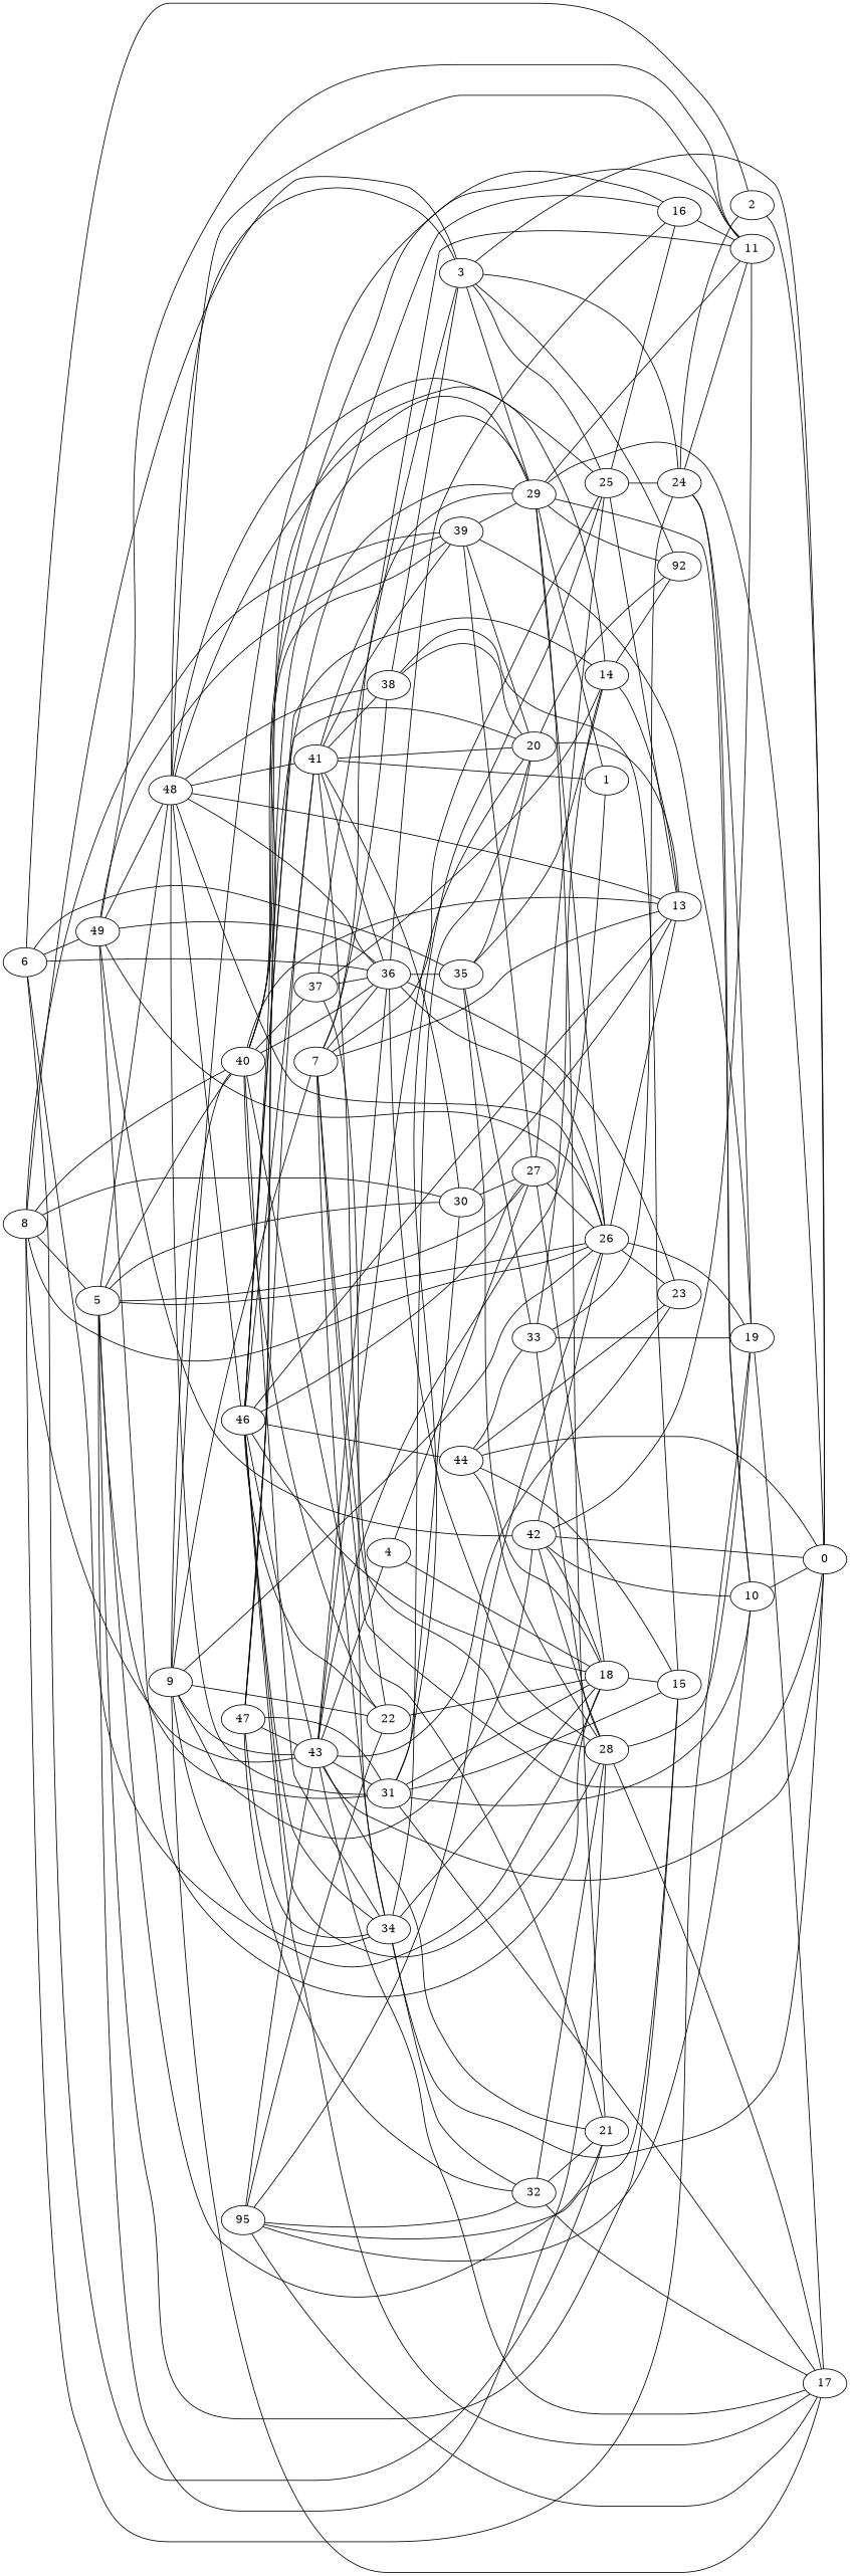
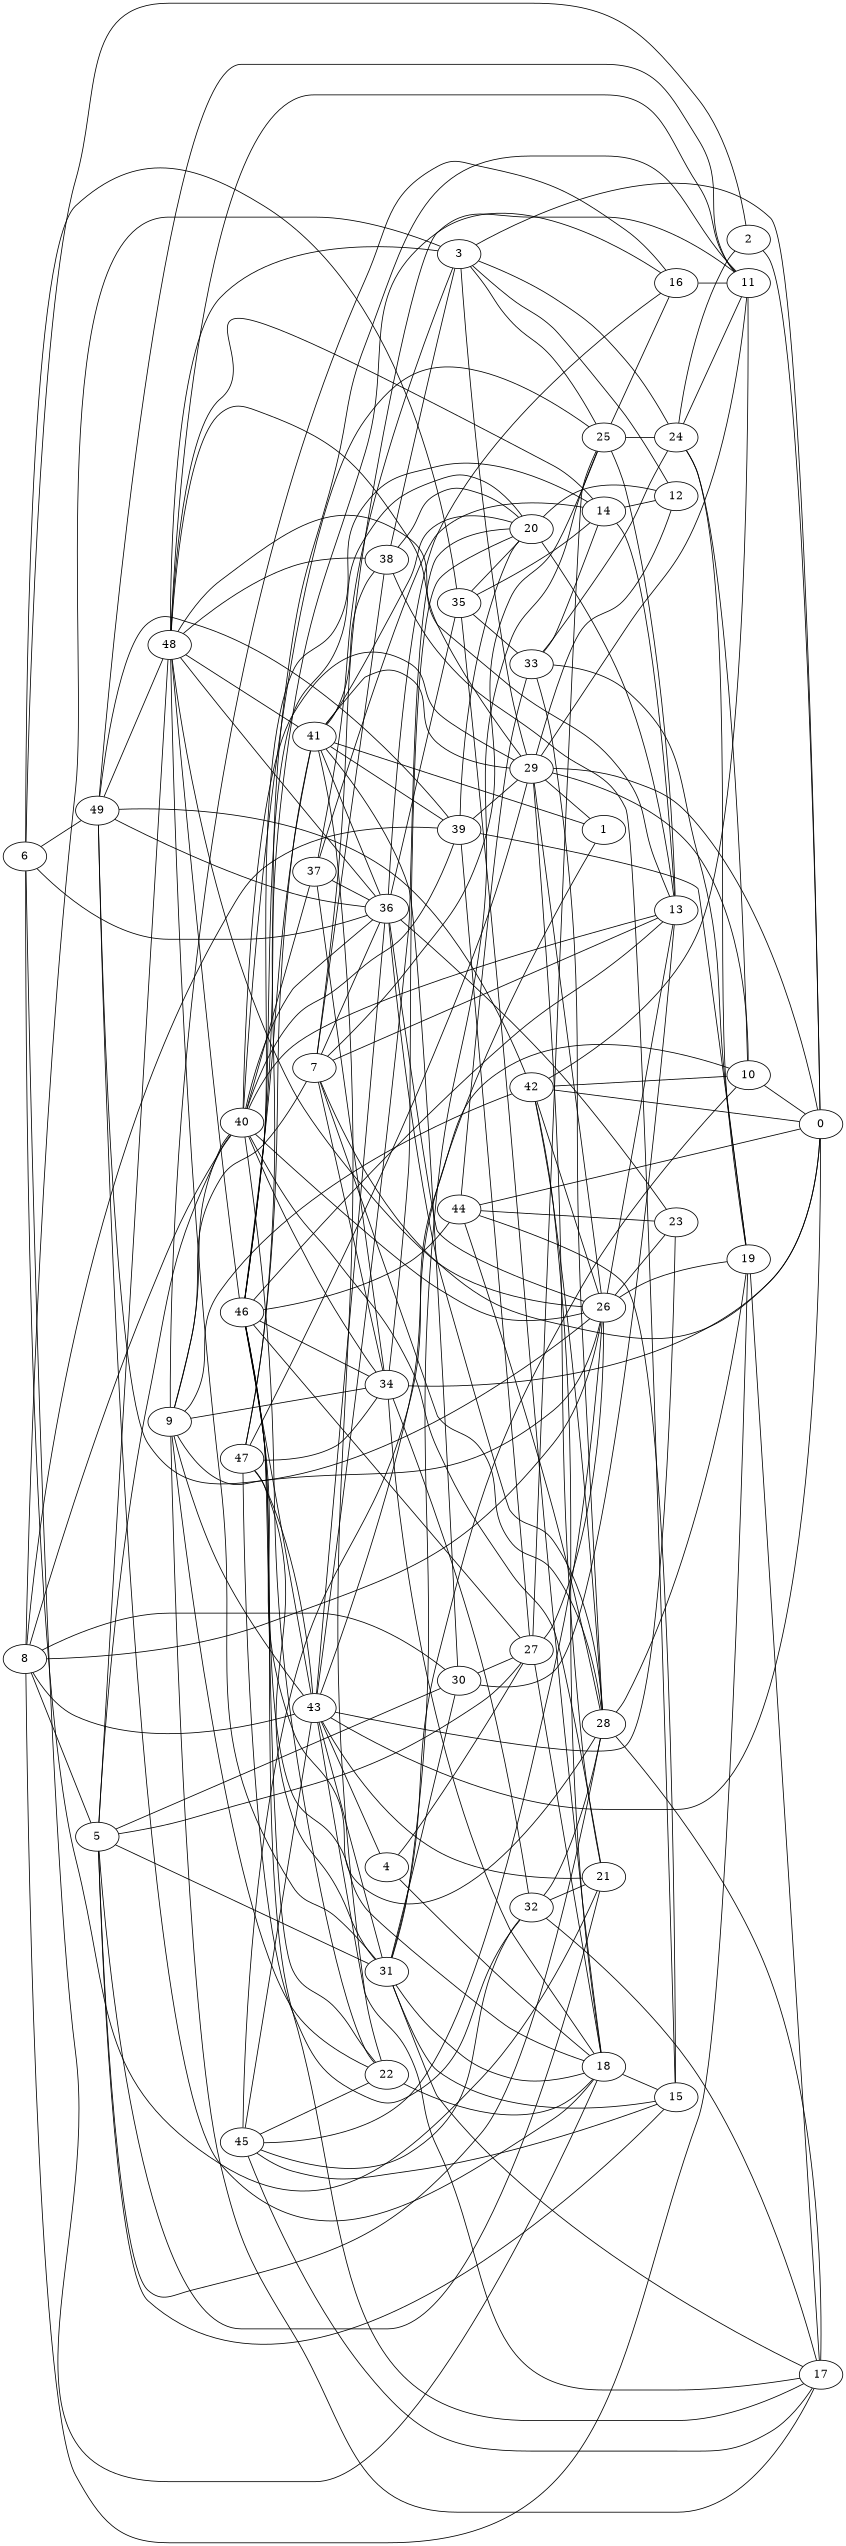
  digraph {
    rankdir=LR
    edge [color=black dir=none]
    4
    27
    18
    25
    26
    33
    24
    28
    14
    19
    11
    2
    10
    16
    47
    43
    31
    29
    32
    41
    34
    0
    36
    20
    21
    23
    1
    17
    37
    3
-   12 [label=92]
+   12
    8
    30
    5
    39
    40
    13
    7
    38
    35
    44
    15
    48
    46
    22
    49
    42
    9
    6
-   45 [label=95]
+   45
    subgraph sub_1 {
      4
      27
      18
      25
      26
      33
      24
      28
      14
      19
      11
      2
      10
      16
      47
      43
      31
      29
      32
      41
      34
      0
      36
      20
      21
      23
      1
      17
      37
      3
      12
      8
      30
      5
      39
      40
      13
      7
      38
      35
      44
      15
      48
      46
      22
      49
      42
      9
      6
      45
    }
    4 -> 27
    4 -> 18
    27 -> 18
    27 -> 25
    27 -> 26
    18 -> 15
    25 -> 24
    25 -> 16
    25 -> 13
    26 -> 19
    26 -> 23
    26 -> 13
    33 -> 24
    33 -> 28
    33 -> 14
    33 -> 19
    24 -> 19
    24 -> 11
    24 -> 2
    24 -> 10
    28 -> 19
    28 -> 17
    14 -> 12
    14 -> 13
    19 -> 17
    2 -> 0
    10 -> 0
    16 -> 11
    47 -> 16
    47 -> 43
    47 -> 31
    47 -> 29
    47 -> 32
    47 -> 41
    47 -> 34
    43 -> 4
    43 -> 31
    43 -> 0
    43 -> 36
    43 -> 20
    43 -> 21
    43 -> 23
    43 -> 1
    43 -> 17
    31 -> 18
    31 -> 25
    31 -> 10
    31 -> 17
    31 -> 30
    31 -> 15
    29 -> 26
    29 -> 11
    29 -> 10
    29 -> 0
    29 -> 21
    29 -> 1
    29 -> 12
    32 -> 28
    32 -> 21
    32 -> 17
    41 -> 29
    41 -> 36
    41 -> 20
    41 -> 1
    41 -> 30
    41 -> 39
    41 -> 38
    41 -> 22
    34 -> 18
    34 -> 32
    34 -> 0
    34 -> 20
    36 -> 26
    36 -> 28
    36 -> 16
    36 -> 23
    36 -> 35
    20 -> 12
    20 -> 13
    37 -> 14
    37 -> 34
    37 -> 36
    37 -> 3
    3 -> 25
    3 -> 24
    3 -> 29
    3 -> 0
    3 -> 12
    8 -> 26
    8 -> 19
    8 -> 43
    8 -> 3
    8 -> 30
    8 -> 5
    8 -> 39
    8 -> 40
    30 -> 27
    30 -> 13
    5 -> 27
-   5 -> 26
+   40 -> 26
    5 -> 28
    5 -> 31
    5 -> 21
    5 -> 30
    5 -> 40
    5 -> 15
    5 -> 48
    39 -> 27
    39 -> 19
    39 -> 29
    39 -> 20
    40 -> 25
    40 -> 29
    40 -> 34
    40 -> 36
    40 -> 21
    40 -> 37
    40 -> 39
    40 -> 13
    40 -> 22
    7 -> 25
    7 -> 28
    7 -> 11
    7 -> 34
    7 -> 0
    7 -> 36
    7 -> 13
    7 -> 38
    38 -> 20
    38 -> 3
    38 -> 15
    35 -> 18
    35 -> 33
    35 -> 14
    35 -> 20
    44 -> 33
    44 -> 28
    44 -> 0
    44 -> 23
    44 -> 15
    48 -> 26
    48 -> 14
    48 -> 11
    48 -> 31
    48 -> 29
    48 -> 41
    48 -> 36
    48 -> 3
    48 -> 13
    48 -> 38
    48 -> 46
    46 -> 27
    46 -> 18
    46 -> 28
    46 -> 14
    46 -> 11
    46 -> 43
    46 -> 41
    46 -> 34
    46 -> 20
    46 -> 17
    46 -> 13
    46 -> 44
    46 -> 22
    22 -> 18
    49 -> 18
    49 -> 26
    49 -> 11
    49 -> 36
    49 -> 39
    49 -> 48
    49 -> 42
    42 -> 18
    42 -> 26
    42 -> 28
    42 -> 11
    42 -> 10
    42 -> 0
    9 -> 26
    9 -> 16
    9 -> 43
    9 -> 34
    9 -> 17
    9 -> 40
    9 -> 7
    9 -> 22
    9 -> 42
    6 -> 18
    6 -> 2
    6 -> 36
    6 -> 21
    6 -> 35
    6 -> 49
    45 -> 26
    45 -> 10
    45 -> 43
    45 -> 32
    45 -> 17
    45 -> 15
    45 -> 22
  }
